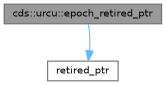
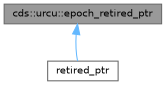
  digraph {
    node [color=gray40 fontname=Helvetica fontsize=10 shape=box style=filled]
    n1 [fillcolor=grey60 fontcolor=black height=0.2 label="cds::urcu::epoch_retired_ptr" width=0.4]
    n2 [fillcolor=white height=0.2 label=retired_ptr width=0.4]
-   n2 -> n1 [color=steelblue1 dir=back fontname=Helvetica fontsize=10 labelfontname=Helvetica labelfontsize=10 style=solid]
+   n1 -> n2 [color=steelblue1 dir=back fontname=Helvetica fontsize=10 labelfontname=Helvetica labelfontsize=10 style=solid]
  }
